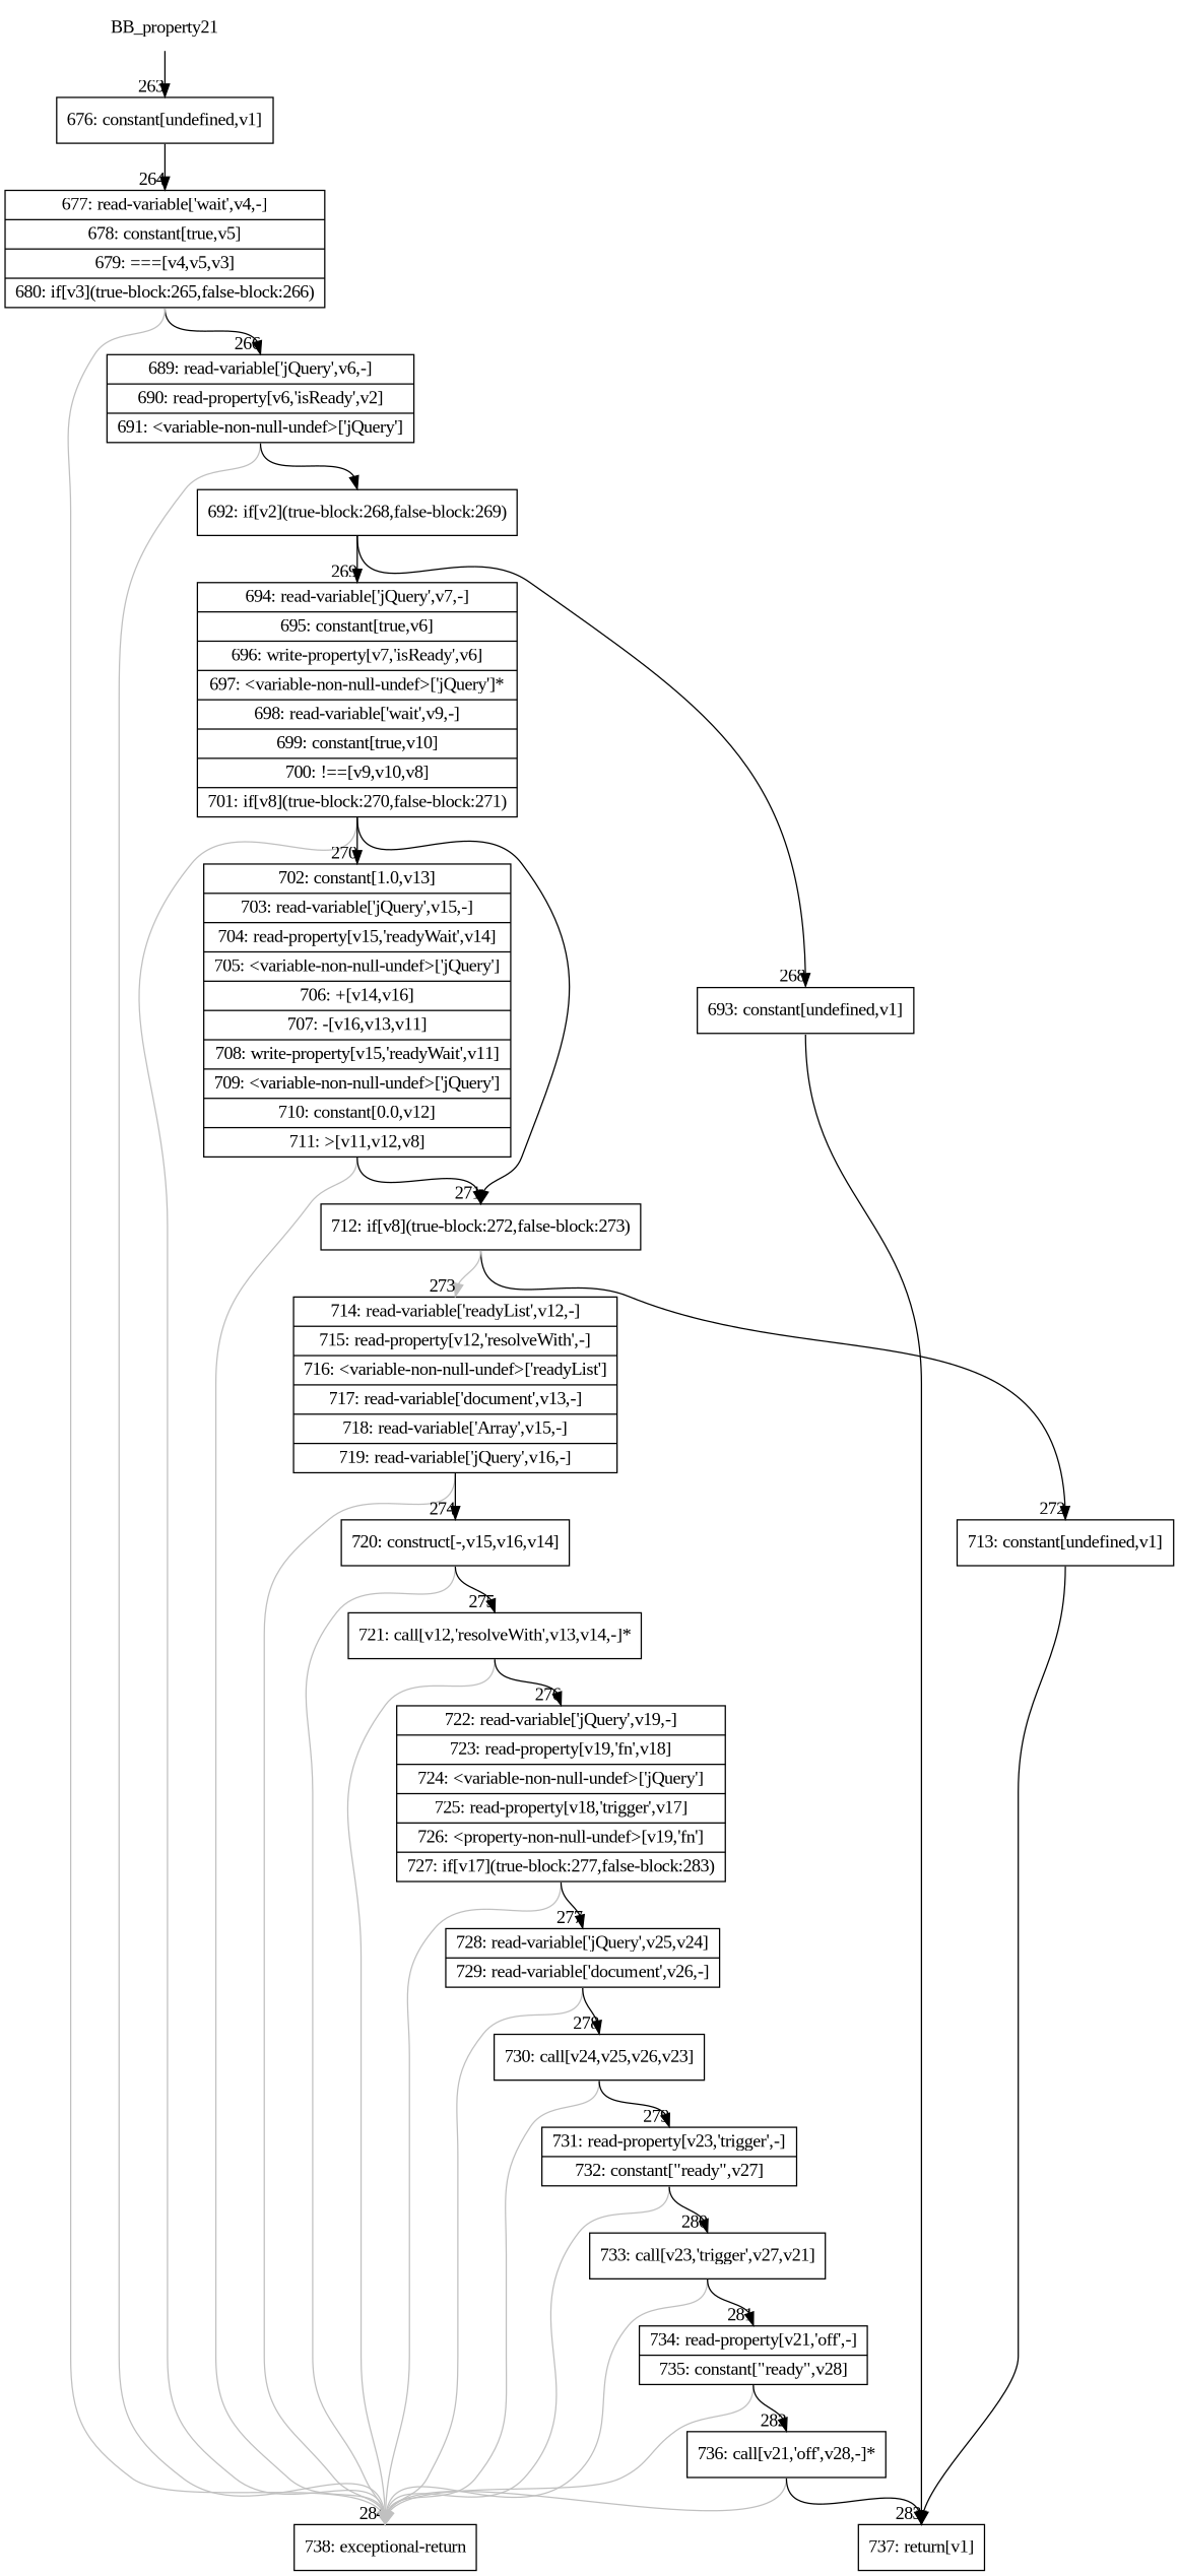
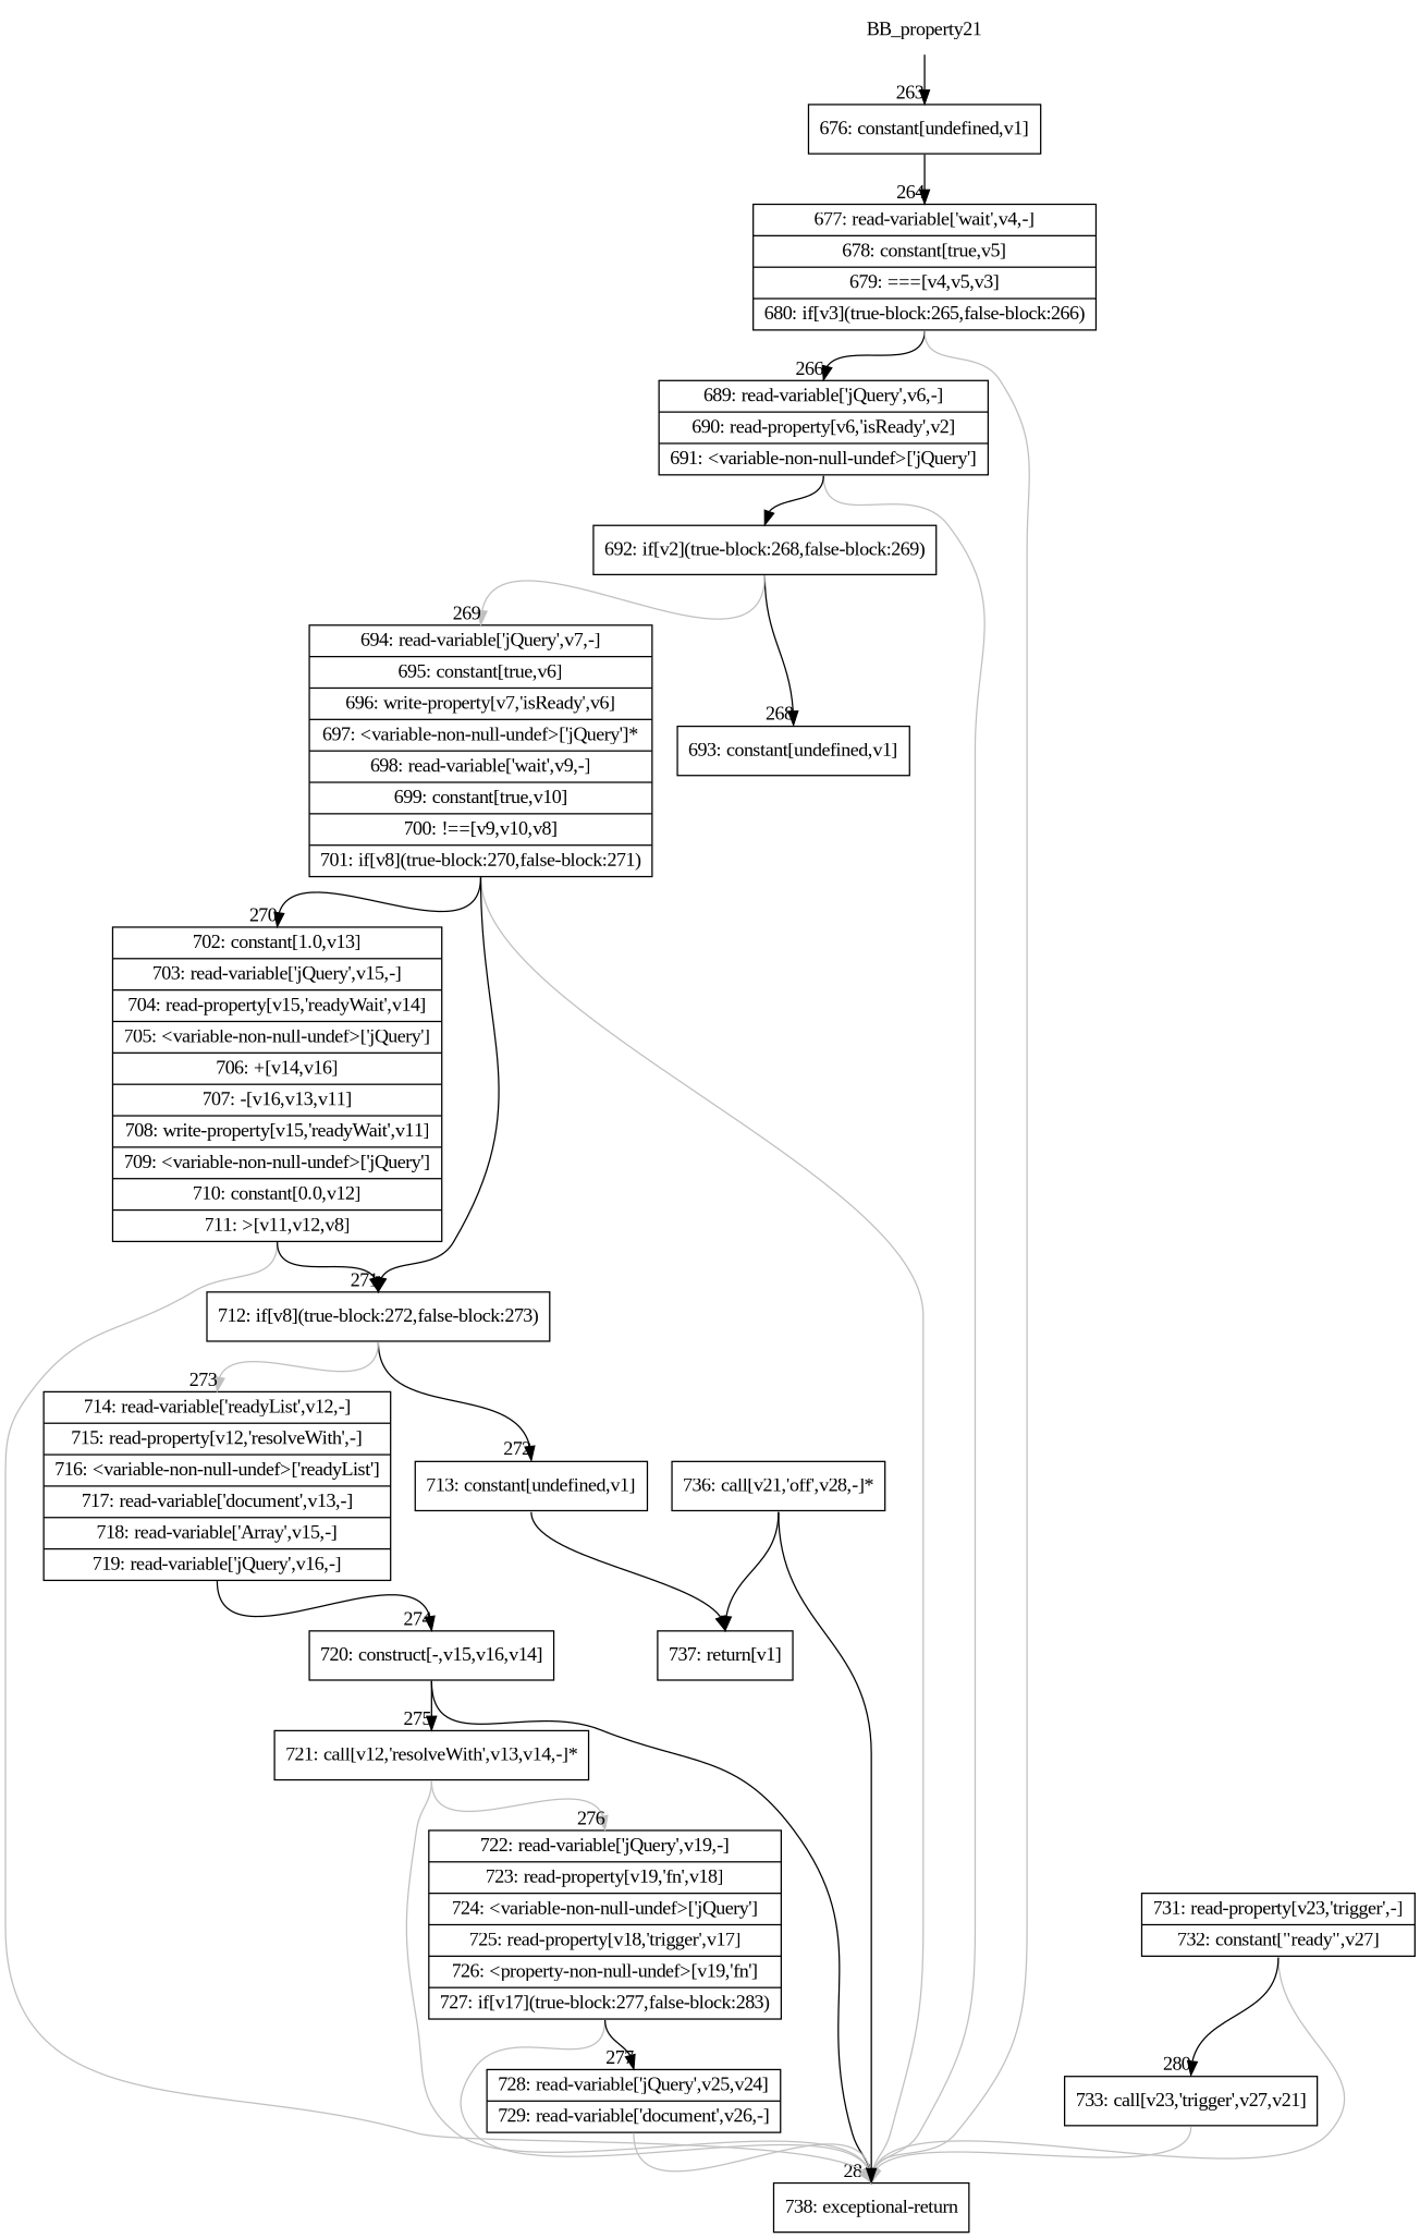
  digraph {
    fontname="Liberation Serif"
    rankdir=TD
    node [fontname="Liberation Serif" shape=record]
    edge [fontname="Liberation Serif" headport=n tailport=s]
    n1 [label=BB_property21 shape=none]
    n2 [label="{676: constant[undefined,v1]}"]
    n3 [label="{677: read-variable['wait',v4,-]|678: constant[true,v5]|679: ===[v4,v5,v3]|680: if[v3](true-block:265,false-block:266)}"]
    n4 [label="{689: read-variable['jQuery',v6,-]|690: read-property[v6,'isReady',v2]|691: \<variable-non-null-undef\>['jQuery']}"]
    n5 [label="{738: exceptional-return}"]
    n6 [label="{692: if[v2](true-block:268,false-block:269)}"]
    n7 [label="{693: constant[undefined,v1]}"]
    n8 [label="{694: read-variable['jQuery',v7,-]|695: constant[true,v6]|696: write-property[v7,'isReady',v6]|697: \<variable-non-null-undef\>['jQuery']*|698: read-variable['wait',v9,-]|699: constant[true,v10]|700: !==[v9,v10,v8]|701: if[v8](true-block:270,false-block:271)}"]
    n9 [label="{737: return[v1]}"]
    n10 [label="{712: if[v8](true-block:272,false-block:273)}"]
    n11 [label="{702: constant[1.0,v13]|703: read-variable['jQuery',v15,-]|704: read-property[v15,'readyWait',v14]|705: \<variable-non-null-undef\>['jQuery']|706: +[v14,v16]|707: -[v16,v13,v11]|708: write-property[v15,'readyWait',v11]|709: \<variable-non-null-undef\>['jQuery']|710: constant[0.0,v12]|711: \>[v11,v12,v8]}"]
    n12 [label="{713: constant[undefined,v1]}"]
    n13 [label="{714: read-variable['readyList',v12,-]|715: read-property[v12,'resolveWith',-]|716: \<variable-non-null-undef\>['readyList']|717: read-variable['document',v13,-]|718: read-variable['Array',v15,-]|719: read-variable['jQuery',v16,-]}"]
    n14 [label="{720: construct[-,v15,v16,v14]}"]
    n15 [label="{721: call[v12,'resolveWith',v13,v14,-]*}"]
    n16 [label="{722: read-variable['jQuery',v19,-]|723: read-property[v19,'fn',v18]|724: \<variable-non-null-undef\>['jQuery']|725: read-property[v18,'trigger',v17]|726: \<property-non-null-undef\>[v19,'fn']|727: if[v17](true-block:277,false-block:283)}"]
    n17 [label="{728: read-variable['jQuery',v25,v24]|729: read-variable['document',v26,-]}"]
-   n18 [label="{730: call[v24,v25,v26,v23]}"]
    n19 [label="{731: read-property[v23,'trigger',-]|732: constant[\"ready\",v27]}"]
    n20 [label="{733: call[v23,'trigger',v27,v21]}"]
-   n21 [label="{734: read-property[v21,'off',-]|735: constant[\"ready\",v28]}"]
    n22 [label="{736: call[v21,'off',v28,-]*}"]
    n1 -> n2 [headlabel="    263"]
    n2 -> n3 [headlabel="      264"]
    n3 -> n4 [headlabel="      266"]
    n3 -> n5 [color=gray headlabel="      284"]
    n4 -> n5 [color=gray]
    n4 -> n6
    n6 -> n7 [headlabel="      268"]
-   n6 -> n8 [headlabel="      269"]
-   n7 -> n9 [headlabel="      283"]
+   n6 -> n8 [headlabel="      269" color=gray]
    n8 -> n5 [color=gray]
    n8 -> n10 [headlabel="      271"]
    n8 -> n11 [headlabel="      270"]
    n10 -> n12 [headlabel="      272"]
    n10 -> n13 [color=gray headlabel="      273"]
    n11 -> n5 [color=gray]
    n11 -> n10
    n12 -> n9
-   n13 -> n5 [color=gray]
    n13 -> n14 [headlabel="      274"]
-   n14 -> n5 [color=gray]
+   n14 -> n5 [color=black]
    n14 -> n15 [headlabel="      275"]
    n15 -> n5 [color=gray]
-   n15 -> n16 [headlabel="      276"]
+   n15 -> n16 [headlabel="      276" color=gray]
    n16 -> n5 [color=gray]
    n16 -> n17 [headlabel="      277"]
    n17 -> n5 [color=gray]
-   n17 -> n18 [headlabel="      278"]
-   n18 -> n5 [color=gray]
-   n18 -> n19 [headlabel="      279"]
    n19 -> n5 [color=gray]
    n19 -> n20 [headlabel="      280"]
    n20 -> n5 [color=gray]
-   n20 -> n21 [headlabel="      281"]
-   n21 -> n5 [color=gray]
-   n21 -> n22 [headlabel="      282"]
-   n22 -> n5 [color=gray]
+   n22 -> n5 [color=black]
    n22 -> n9
  }
